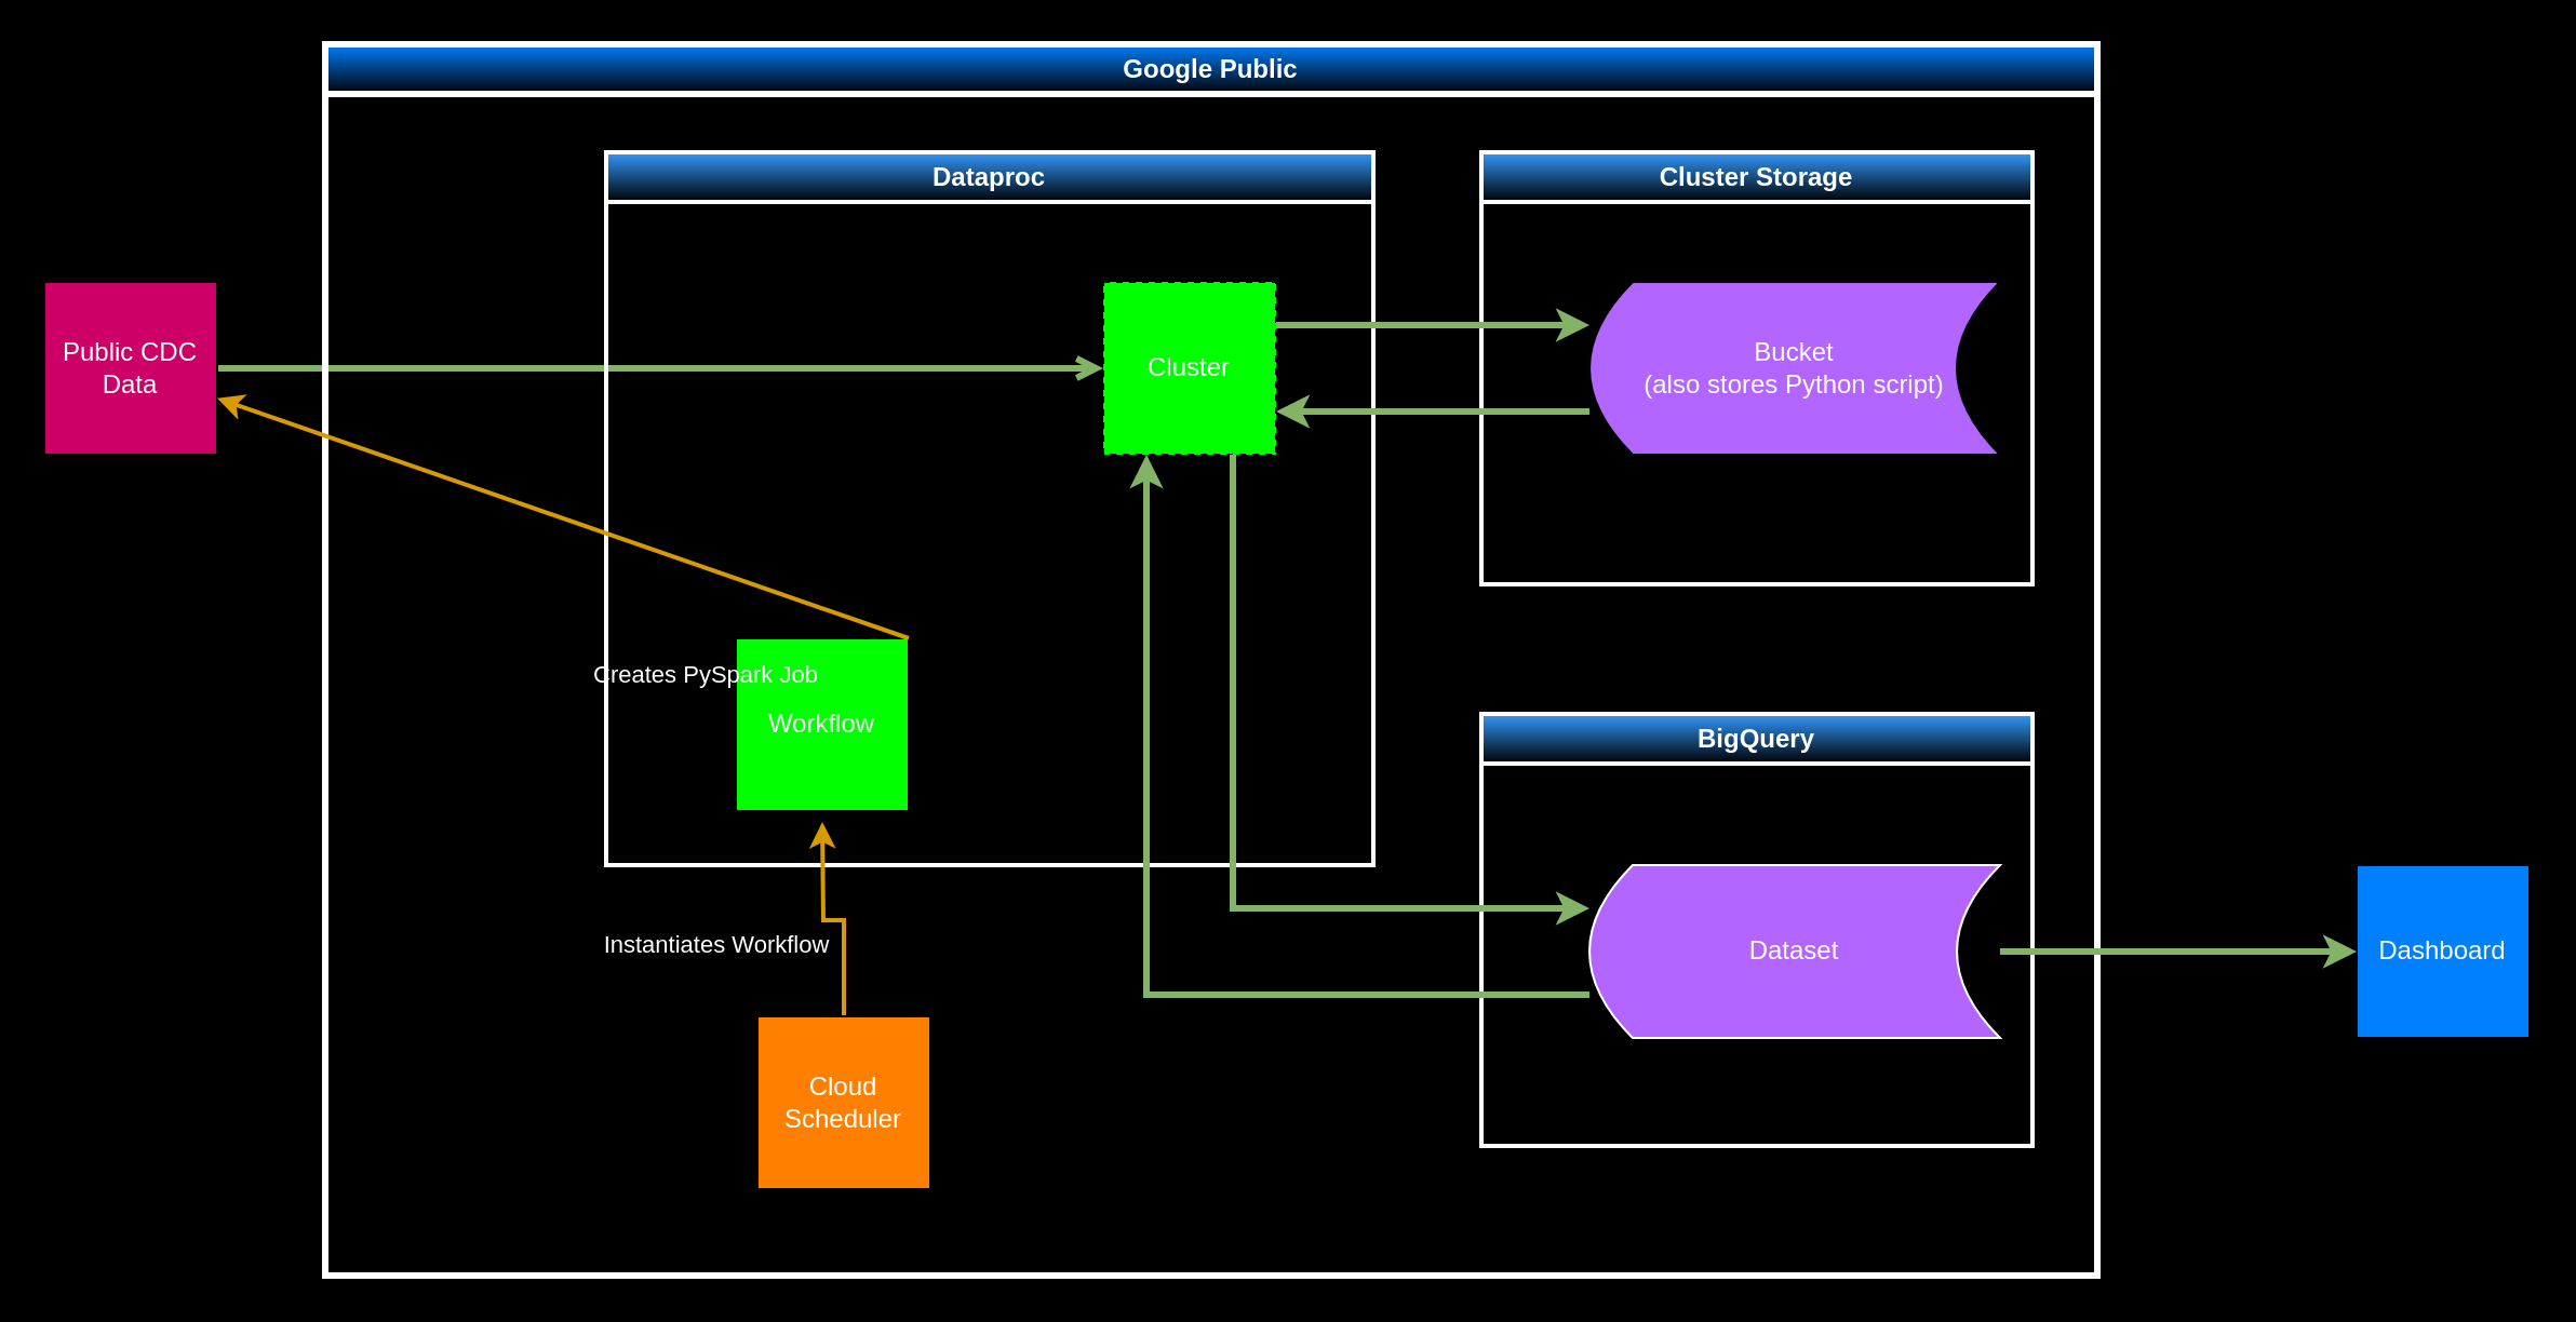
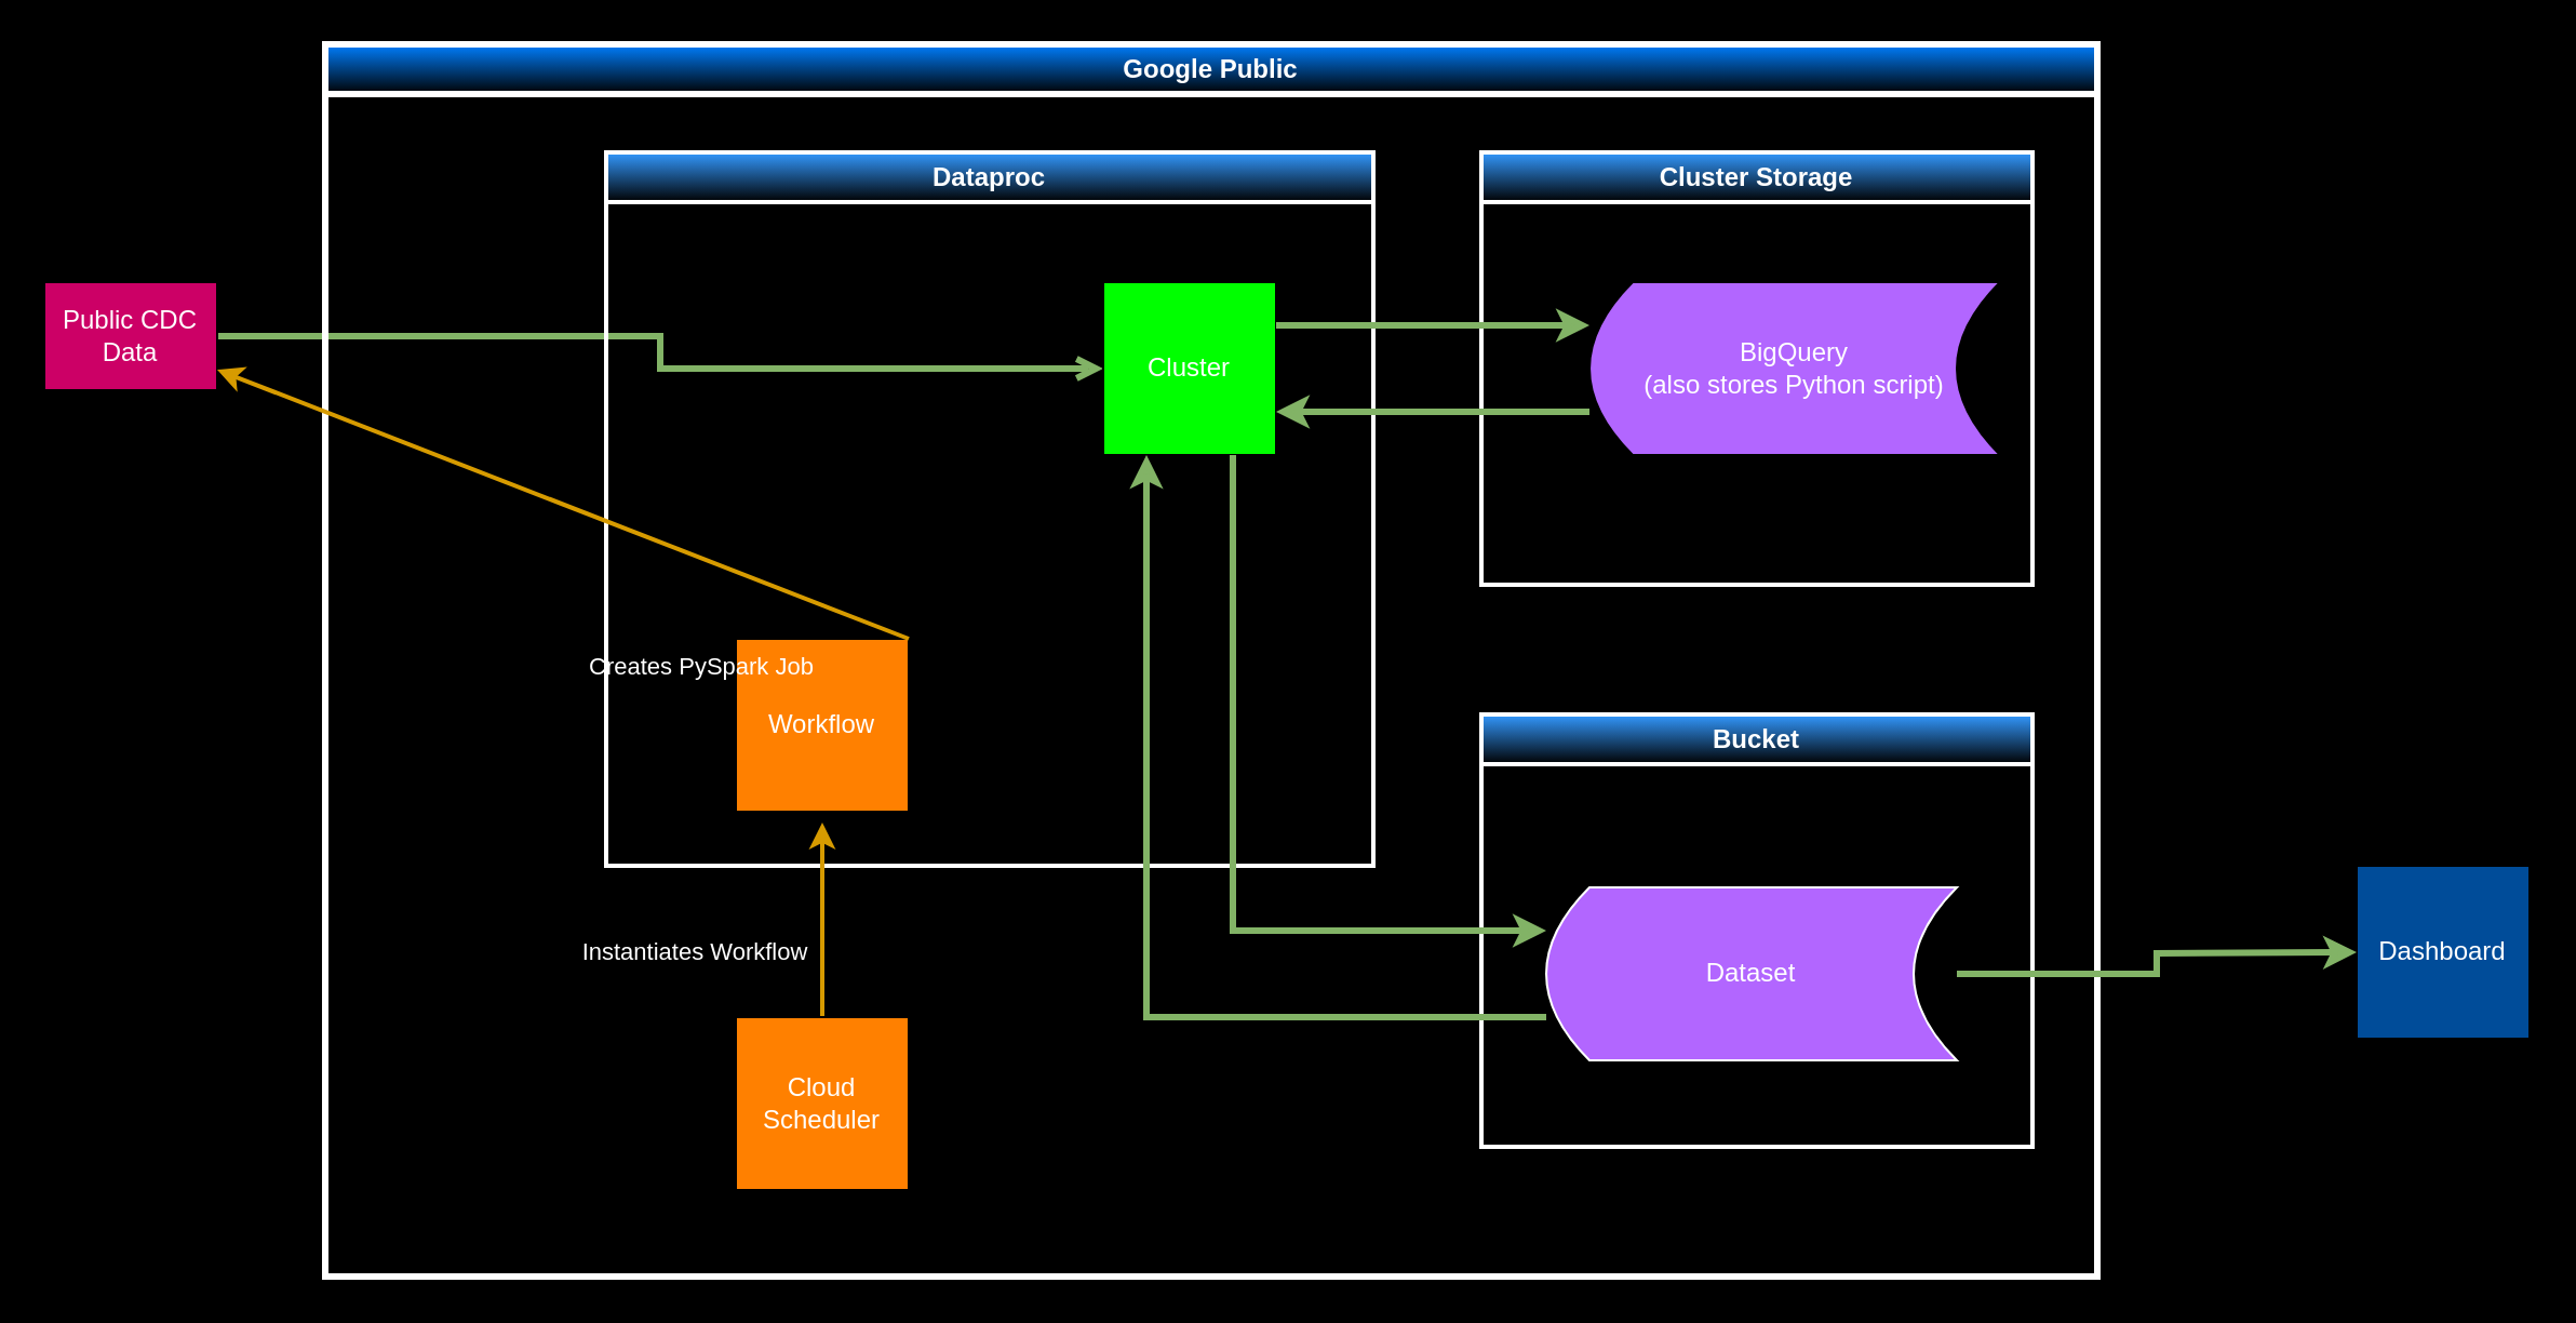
  <mxCell id="0" />
  <mxCell id="1" parent="0" />
  <mxCell id="2" style="edgeStyle=orthogonalEdgeStyle;rounded=0;orthogonalLoop=1;jettySize=auto;html=1;exitX=1;exitY=0.5;exitDx=0;exitDy=0;entryX=0;entryY=0.5;entryDx=0;entryDy=0;fillColor=#d5e8d4;strokeColor=#82b366;strokeWidth=3;endArrow=open;" parent="1" source="3" target="6" edge="1"><mxGeometry relative="1" as="geometry" /></mxCell>
- <mxCell id="3" value="Public CDC Data" style="whiteSpace=wrap;html=1;aspect=fixed;fillColor=#CC0066;fontColor=#FFFFFF;" parent="1" vertex="1"><mxGeometry x="20" y="130" width="80" height="80" as="geometry" /></mxCell>
+ <mxCell id="3" value="Public CDC Data" style="whiteSpace=wrap;html=1;aspect=fixed;fillColor=#CC0066;fontColor=#FFFFFF;" parent="1" vertex="1"><mxGeometry x="20" y="130" width="80" height="50" as="geometry" /></mxCell>
  <mxCell id="4" value="Google Public" style="swimlane;whiteSpace=wrap;html=1;strokeColor=#FFFFFF;strokeWidth=3;fillColor=#007FFF;gradientColor=default;fontColor=#FFFFFF;" parent="1" vertex="1"><mxGeometry x="150" y="20" width="820" height="570" as="geometry" /></mxCell>
  <mxCell id="5" value="Dataproc" style="swimlane;whiteSpace=wrap;html=1;strokeColor=#FFFFFF;strokeWidth=2;fillColor=#3399FF;gradientColor=default;fontColor=#FFFFFF;" parent="4" vertex="1"><mxGeometry x="130" y="50" width="355" height="330" as="geometry" /></mxCell>
- <mxCell id="6" value="Cluster" style="whiteSpace=wrap;html=1;aspect=fixed;fillColor=#00FF00;fontColor=#FFFFFF;dashed=1;" parent="5" vertex="1"><mxGeometry x="230" y="60" width="80" height="80" as="geometry" /></mxCell>
- <mxCell id="7" value="Workflow" style="whiteSpace=wrap;html=1;aspect=fixed;fillColor=#00ff00;fontColor=#FFFFFF;" parent="5" vertex="1"><mxGeometry x="60" y="225" width="80" height="80" as="geometry" /></mxCell>
+ <mxCell id="6" value="Cluster" style="whiteSpace=wrap;html=1;aspect=fixed;fillColor=#00FF00;fontColor=#FFFFFF;" parent="5" vertex="1"><mxGeometry x="230" y="60" width="80" height="80" as="geometry" /></mxCell>
+ <mxCell id="7" value="Workflow" style="whiteSpace=wrap;html=1;aspect=fixed;fillColor=#FF8000;fontColor=#FFFFFF;" parent="5" vertex="1"><mxGeometry x="60" y="225" width="80" height="80" as="geometry" /></mxCell>
  <mxCell id="8" value="Creates PySpark Job" style="endArrow=classic;html=1;rounded=0;exitX=1;exitY=0;exitDx=0;exitDy=0;fillColor=#ffe6cc;strokeColor=#d79b00;strokeWidth=2;fontColor=#FFFFFF;labelBackgroundColor=none;" parent="5" source="7" target="3" edge="1"><mxGeometry x="-0.507" y="47" width="50" height="50" relative="1" as="geometry"><mxPoint x="150" y="260" as="sourcePoint" /><mxPoint x="180" y="200" as="targetPoint" /><mxPoint as="offset" /></mxGeometry></mxCell>
  <mxCell id="9" value="Cluster Storage" style="swimlane;whiteSpace=wrap;html=1;strokeColor=#FFFFFF;strokeWidth=2;fillColor=#3399FF;gradientColor=default;fontColor=#FFFFFF;" parent="4" vertex="1"><mxGeometry x="535" y="50" width="255" height="200" as="geometry" /></mxCell>
- <mxCell id="10" value="Bucket&lt;br&gt;(also stores Python script)" style="shape=dataStorage;whiteSpace=wrap;html=1;fixedSize=1;fillColor=#B266FF;fontColor=#FFFFFF;" parent="9" vertex="1"><mxGeometry x="50" y="60" width="190" height="80" as="geometry" /></mxCell>
- <mxCell id="11" value="BigQuery" style="swimlane;whiteSpace=wrap;html=1;strokeColor=#FFFFFF;strokeWidth=2;fillColor=#3399FF;gradientColor=default;fontColor=#FFFFFF;" parent="4" vertex="1"><mxGeometry x="535" y="310" width="255" height="200" as="geometry" /></mxCell>
- <mxCell id="12" value="Dataset" style="shape=dataStorage;whiteSpace=wrap;html=1;fixedSize=1;strokeColor=#FFFFFF;fillColor=#B266FF;fontColor=#FFFFFF;" parent="11" vertex="1"><mxGeometry x="50" y="70" width="190" height="80" as="geometry" /></mxCell>
+ <mxCell id="10" value="BigQuery&lt;br&gt;(also stores Python script)" style="shape=dataStorage;whiteSpace=wrap;html=1;fixedSize=1;fillColor=#B266FF;fontColor=#FFFFFF;" parent="9" vertex="1"><mxGeometry x="50" y="60" width="190" height="80" as="geometry" /></mxCell>
+ <mxCell id="11" value="Bucket" style="swimlane;whiteSpace=wrap;html=1;strokeColor=#FFFFFF;strokeWidth=2;fillColor=#3399FF;gradientColor=default;fontColor=#FFFFFF;" parent="4" vertex="1"><mxGeometry x="535" y="310" width="255" height="200" as="geometry" /></mxCell>
+ <mxCell id="12" value="Dataset" style="shape=dataStorage;whiteSpace=wrap;html=1;fixedSize=1;strokeColor=#FFFFFF;fillColor=#B266FF;fontColor=#FFFFFF;" parent="11" vertex="1"><mxGeometry x="30" y="80" width="190" height="80" as="geometry" /></mxCell>
  <mxCell id="13" style="edgeStyle=orthogonalEdgeStyle;rounded=0;orthogonalLoop=1;jettySize=auto;html=1;exitX=1;exitY=0.25;exitDx=0;exitDy=0;entryX=0;entryY=0.25;entryDx=0;entryDy=0;fillColor=#d5e8d4;strokeColor=#82b366;strokeWidth=3;" parent="4" source="6" target="10" edge="1"><mxGeometry relative="1" as="geometry"><mxPoint x="525" y="130" as="targetPoint" /></mxGeometry></mxCell>
  <mxCell id="14" style="edgeStyle=orthogonalEdgeStyle;rounded=0;orthogonalLoop=1;jettySize=auto;html=1;exitX=0;exitY=0.75;exitDx=0;exitDy=0;entryX=0.25;entryY=1;entryDx=0;entryDy=0;strokeColor=#82b366;fillColor=#d5e8d4;strokeWidth=3;" parent="4" source="12" target="6" edge="1"><mxGeometry relative="1" as="geometry"><mxPoint x="595" y="430" as="sourcePoint" /></mxGeometry></mxCell>
  <mxCell id="15" style="edgeStyle=orthogonalEdgeStyle;rounded=0;orthogonalLoop=1;jettySize=auto;html=1;exitX=0.75;exitY=1;exitDx=0;exitDy=0;entryX=0;entryY=0.25;entryDx=0;entryDy=0;fillColor=#d5e8d4;strokeColor=#82b366;strokeWidth=3;" parent="4" source="6" target="12" edge="1"><mxGeometry relative="1" as="geometry"><mxPoint x="595" y="390" as="targetPoint" /></mxGeometry></mxCell>
  <mxCell id="16" style="edgeStyle=orthogonalEdgeStyle;rounded=0;orthogonalLoop=1;jettySize=auto;html=1;exitX=0;exitY=0.75;exitDx=0;exitDy=0;entryX=1;entryY=0.75;entryDx=0;entryDy=0;fillColor=#d5e8d4;strokeColor=#82b366;strokeWidth=3;" parent="4" source="10" target="6" edge="1"><mxGeometry relative="1" as="geometry"><mxPoint x="595" y="170" as="sourcePoint" /></mxGeometry></mxCell>
  <mxCell id="17" value="Instantiates Workflow" style="edgeStyle=orthogonalEdgeStyle;rounded=0;orthogonalLoop=1;jettySize=auto;html=1;exitX=0.5;exitY=0;exitDx=0;exitDy=0;fillColor=#ffe6cc;strokeColor=#d79b00;strokeWidth=2;fontColor=#FFFFFF;labelBackgroundColor=none;" parent="4" source="18" edge="1"><mxGeometry x="-0.337" y="60" relative="1" as="geometry"><mxPoint x="230" y="360" as="targetPoint" /><mxPoint x="1" as="offset" /></mxGeometry></mxCell>
- <mxCell id="18" value="Cloud Scheduler" style="whiteSpace=wrap;html=1;aspect=fixed;fillColor=#FF8000;fontColor=#FFFFFF;" parent="4" vertex="1"><mxGeometry x="200" y="450" width="80" height="80" as="geometry" /></mxCell>
- <mxCell id="19" value="Dashboard" style="whiteSpace=wrap;html=1;aspect=fixed;fillColor=#007fff;fontColor=#FFFFFF;" parent="1" vertex="1"><mxGeometry x="1090" y="400" width="80" height="80" as="geometry" /></mxCell>
+ <mxCell id="18" value="Cloud Scheduler" style="whiteSpace=wrap;html=1;aspect=fixed;fillColor=#FF8000;fontColor=#FFFFFF;" parent="4" vertex="1"><mxGeometry x="190" y="450" width="80" height="80" as="geometry" /></mxCell>
+ <mxCell id="19" value="Dashboard" style="whiteSpace=wrap;html=1;aspect=fixed;fillColor=#004C99;fontColor=#FFFFFF;" parent="1" vertex="1"><mxGeometry x="1090" y="400" width="80" height="80" as="geometry" /></mxCell>
  <mxCell id="20" style="edgeStyle=orthogonalEdgeStyle;rounded=0;orthogonalLoop=1;jettySize=auto;html=1;exitX=1;exitY=0.5;exitDx=0;exitDy=0;fillColor=#d5e8d4;strokeColor=#82b366;strokeWidth=3;" parent="1" source="12" edge="1"><mxGeometry relative="1" as="geometry"><mxPoint x="950" y="270" as="sourcePoint" /><mxPoint x="1090" y="440" as="targetPoint" /></mxGeometry></mxCell>
